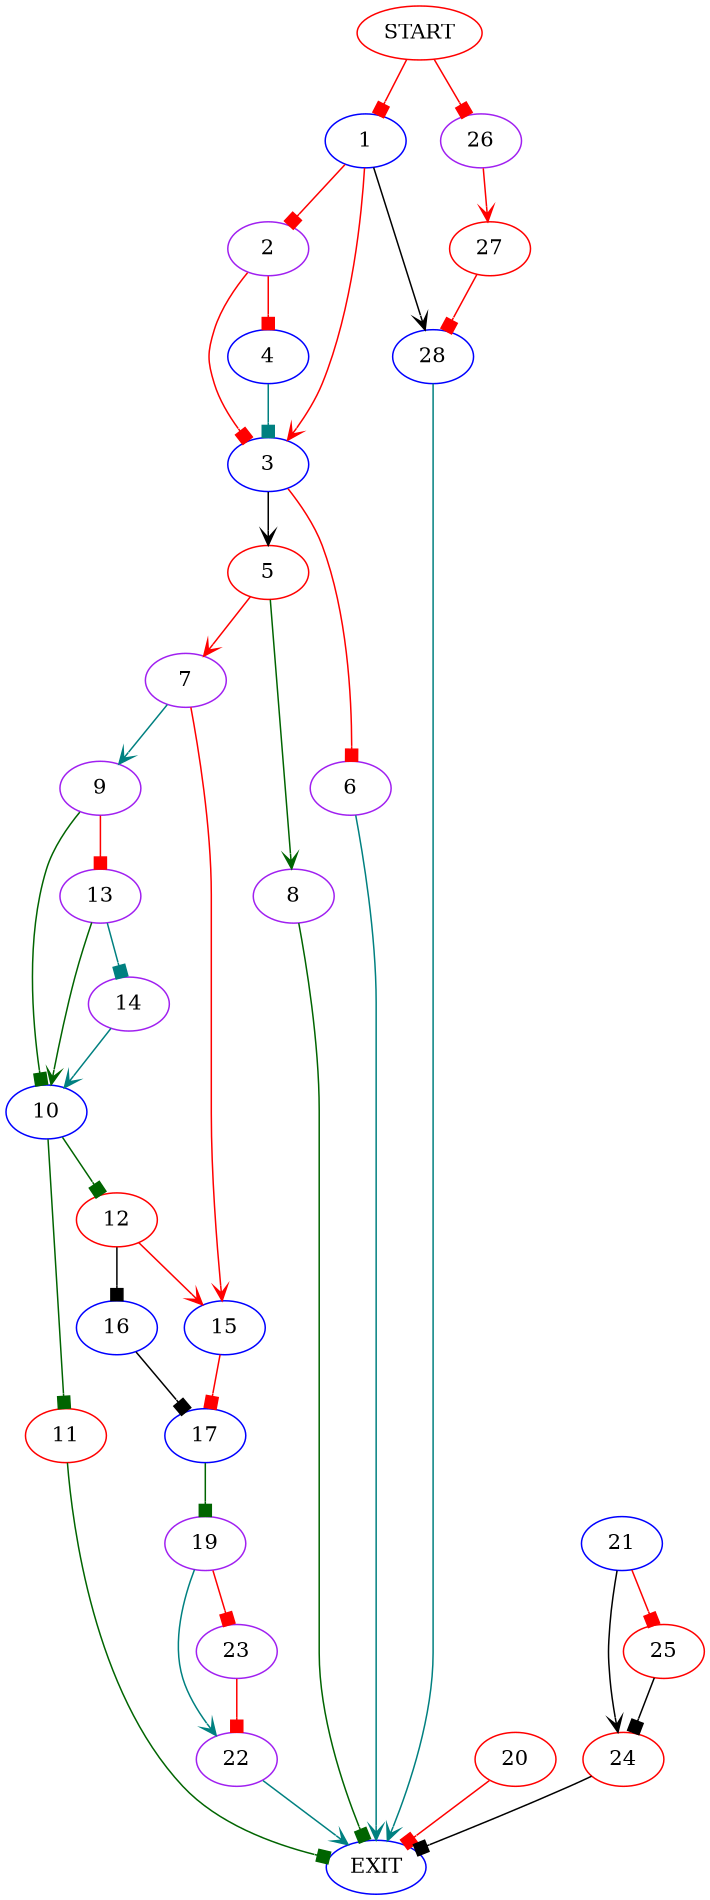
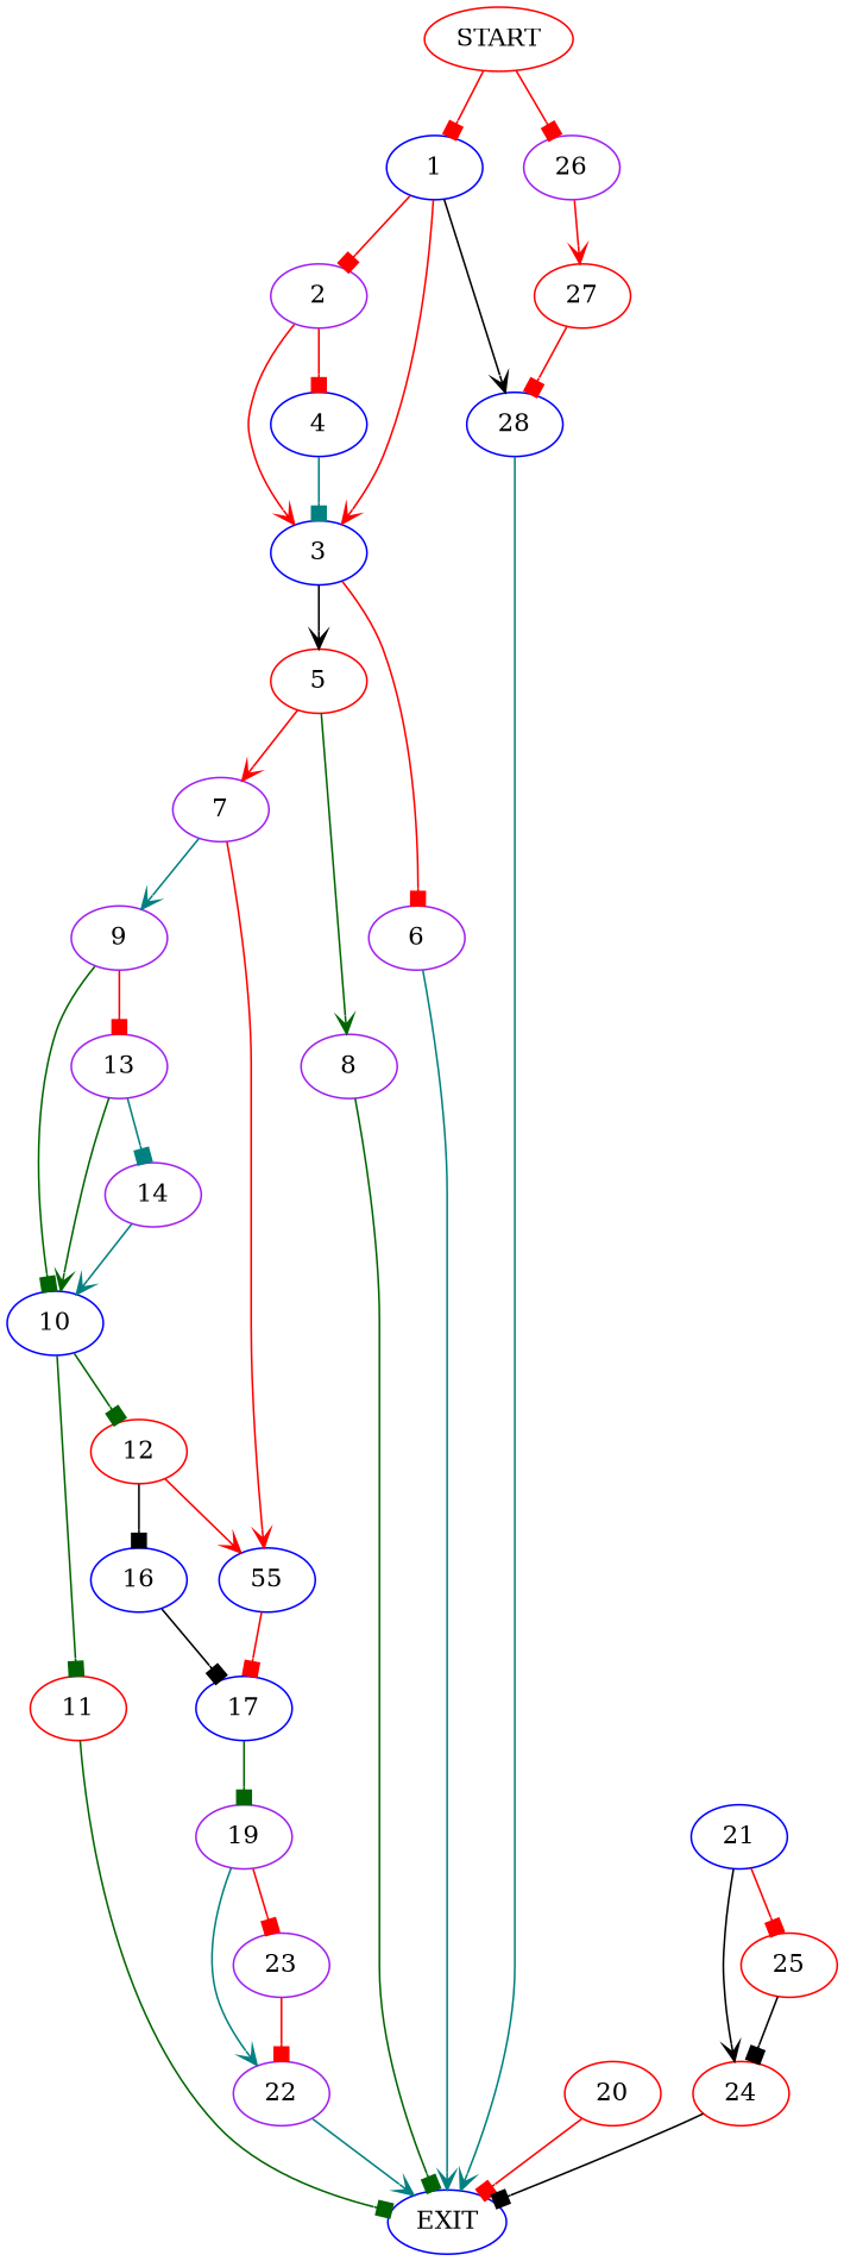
  digraph {
    node [color=purple]
    edge [arrowhead=box color=red]
    n1 [color=red label=START]
    1 [color=blue]
    26
    2
    3 [color=blue]
    28 [color=blue]
    27 [color=red]
    n8 [color=blue label=EXIT]
    4 [color=blue]
    5 [color=red]
    6
    7
    8
    9
-   15 [color=blue]
+   15 [color=blue label=55]
    10 [color=blue]
    13
    11 [color=red]
    12 [color=red]
    14
    16 [color=blue]
    17 [color=blue]
    19
    22
    23
    20 [color=red]
    21 [color=blue]
    24 [color=red]
    25 [color=red]
    n1 -> 1
    n1 -> 26
    1 -> 2
    1 -> 3 [arrowhead=vee]
    1 -> 28 [arrowhead=vee color=black]
    26 -> 27 [arrowhead=vee]
-   2 -> 3
+   2 -> 3 [arrowhead=vee]
    2 -> 4
    3 -> 5 [arrowhead=vee color=black]
    3 -> 6
    28 -> n8 [arrowhead=vee color=teal]
    27 -> 28
    4 -> 3 [color=teal]
    5 -> 7 [arrowhead=vee]
    5 -> 8 [arrowhead=vee color=darkgreen]
    6 -> n8 [arrowhead=vee color=teal]
    7 -> 9 [arrowhead=vee color=teal]
    7 -> 15 [arrowhead=vee]
    8 -> n8 [color=darkgreen]
    9 -> 10 [color=darkgreen]
    9 -> 13
    15 -> 17
    10 -> 11 [color=darkgreen]
    10 -> 12 [color=darkgreen]
    13 -> 10 [arrowhead=vee color=darkgreen]
    13 -> 14 [color=teal]
    11 -> n8 [color=darkgreen]
    12 -> 15 [arrowhead=vee]
    12 -> 16 [color=black]
    14 -> 10 [arrowhead=vee color=teal]
    16 -> 17 [color=black]
    17 -> 19 [color=darkgreen]
    19 -> 22 [arrowhead=vee color=teal]
    19 -> 23
    22 -> n8 [arrowhead=vee color=teal]
    23 -> 22
    20 -> n8
    21 -> 24 [arrowhead=vee color=black]
    21 -> 25
    24 -> n8 [color=black]
    25 -> 24 [color=black]
  }
